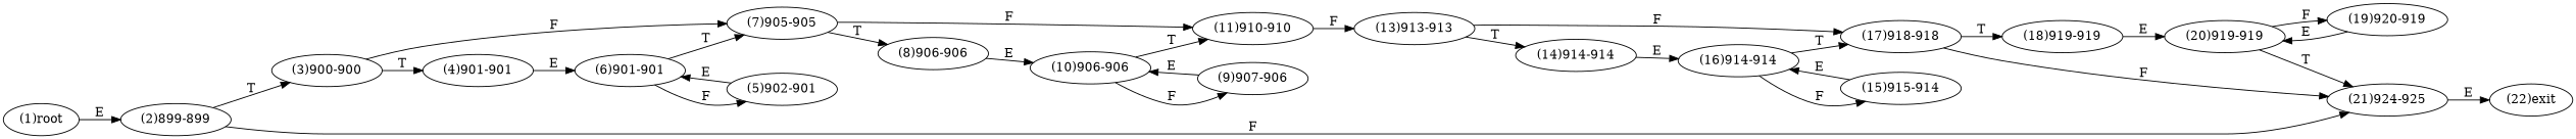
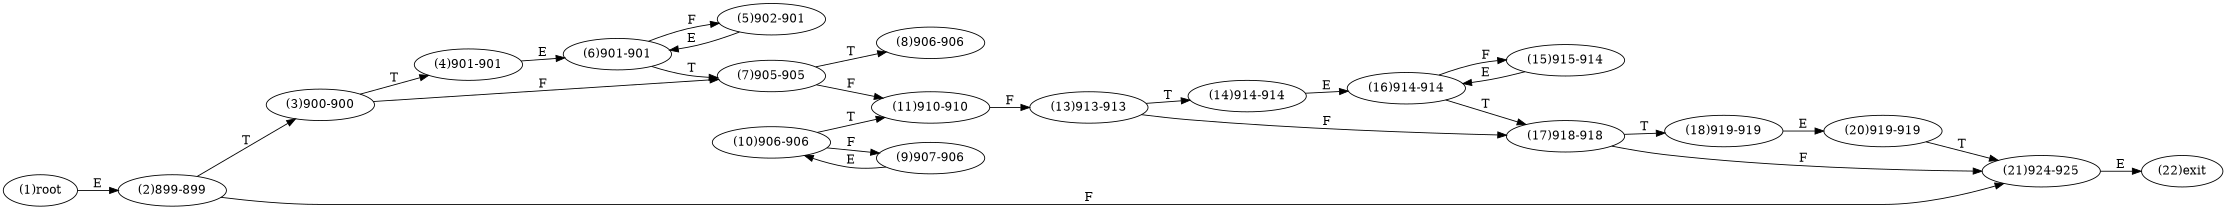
  digraph {
    rankdir=LR
    n1 [label="(1)root"]
    n2 [label="(2)899-899"]
    n3 [label="(3)900-900"]
    n4 [label="(21)924-925"]
    n5 [label="(4)901-901"]
    n6 [label="(7)905-905"]
    n7 [label="(22)exit"]
    n8 [label="(6)901-901"]
    n9 [label="(8)906-906"]
    n10 [label="(11)910-910"]
    n11 [label="(5)902-901"]
    n12 [label="(10)906-906"]
    n13 [label="(13)913-913"]
    n14 [label="(9)907-906"]
    n15 [label="(14)914-914"]
    n16 [label="(17)918-918"]
    n17 [label="(16)914-914"]
    n18 [label="(18)919-919"]
    n19 [label="(15)915-914"]
    n20 [label="(20)919-919"]
-   n21 [label="(19)920-919"]
    n1 -> n2 [label=E]
    n2 -> n3 [label=T]
    n2 -> n4 [label=F]
    n3 -> n5 [label=T]
    n3 -> n6 [label=F]
    n4 -> n7 [label=E]
    n5 -> n8 [label=E]
    n6 -> n9 [label=T]
    n6 -> n10 [label=F]
    n8 -> n6 [label=T]
    n8 -> n11 [label=F]
-   n9 -> n12 [label=E]
    n10 -> n13 [label=F]
    n11 -> n8 [label=E]
    n12 -> n10 [label=T]
    n12 -> n14 [label=F]
    n13 -> n15 [label=T]
    n13 -> n16 [label=F]
    n14 -> n12 [label=E]
    n15 -> n17 [label=E]
    n16 -> n4 [label=F]
    n16 -> n18 [label=T]
    n17 -> n16 [label=T]
    n17 -> n19 [label=F]
    n18 -> n20 [label=E]
    n19 -> n17 [label=E]
    n20 -> n4 [label=T]
-   n20 -> n21 [label=F]
-   n21 -> n20 [label=E]
  }
